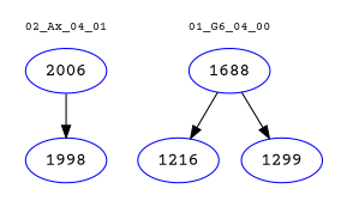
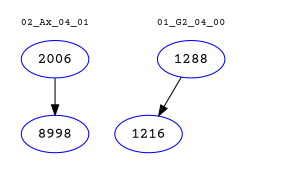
  digraph {
    fontname="Courier Prime"
    node [color=blue fontname="Courier Prime"]
    edge [color=black fontname="Courier Prime"]
    n1 [label=2006]
-   n2 [label=1998]
-   n3 [label=1688]
+   n2 [label=8998]
+   n3 [label=1288]
    n4 [label=1216]
-   n5 [label=1299]
    subgraph cluster_1 {
      color=white
      fontsize=10
      label="02_Ax_04_01"
      n1
      n2
    }
    subgraph cluster_2 {
      color=white
      fontsize=10
-     label="01_G6_04_00"
+     label="01_G2_04_00"
      n3
      n4
-     n5
    }
    n1 -> n2
    n3 -> n4
-   n3 -> n5
  }
